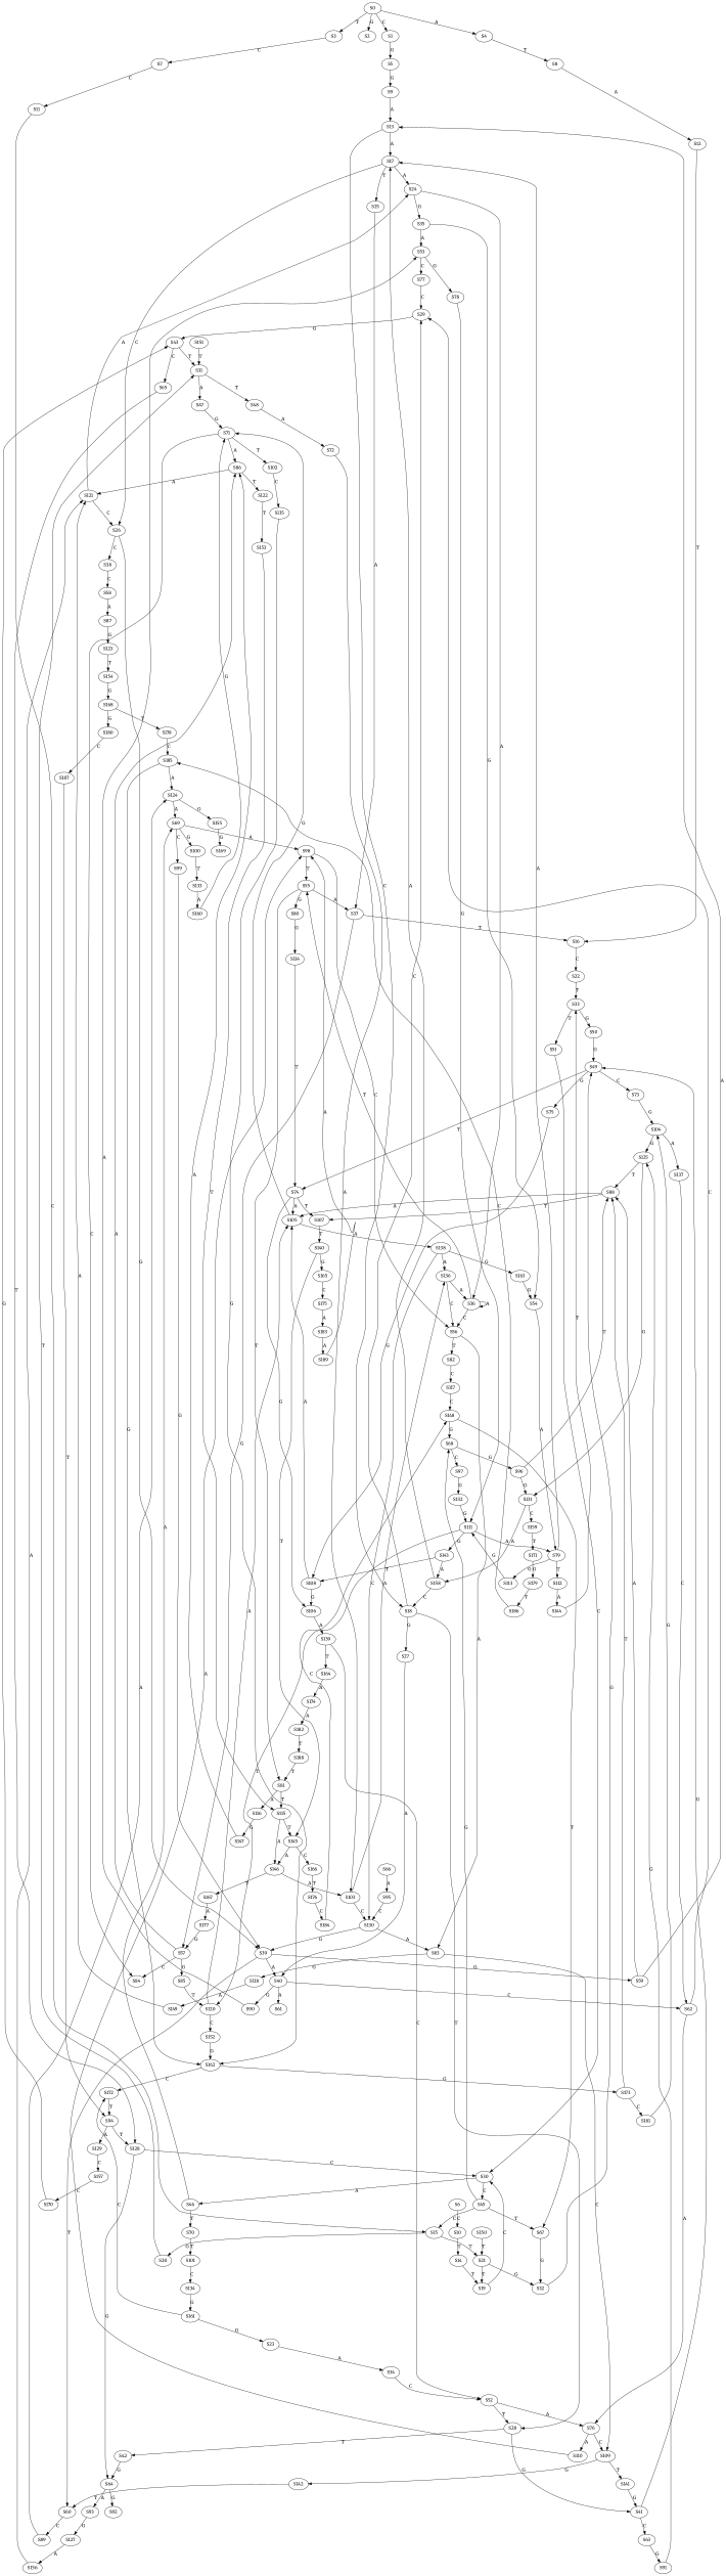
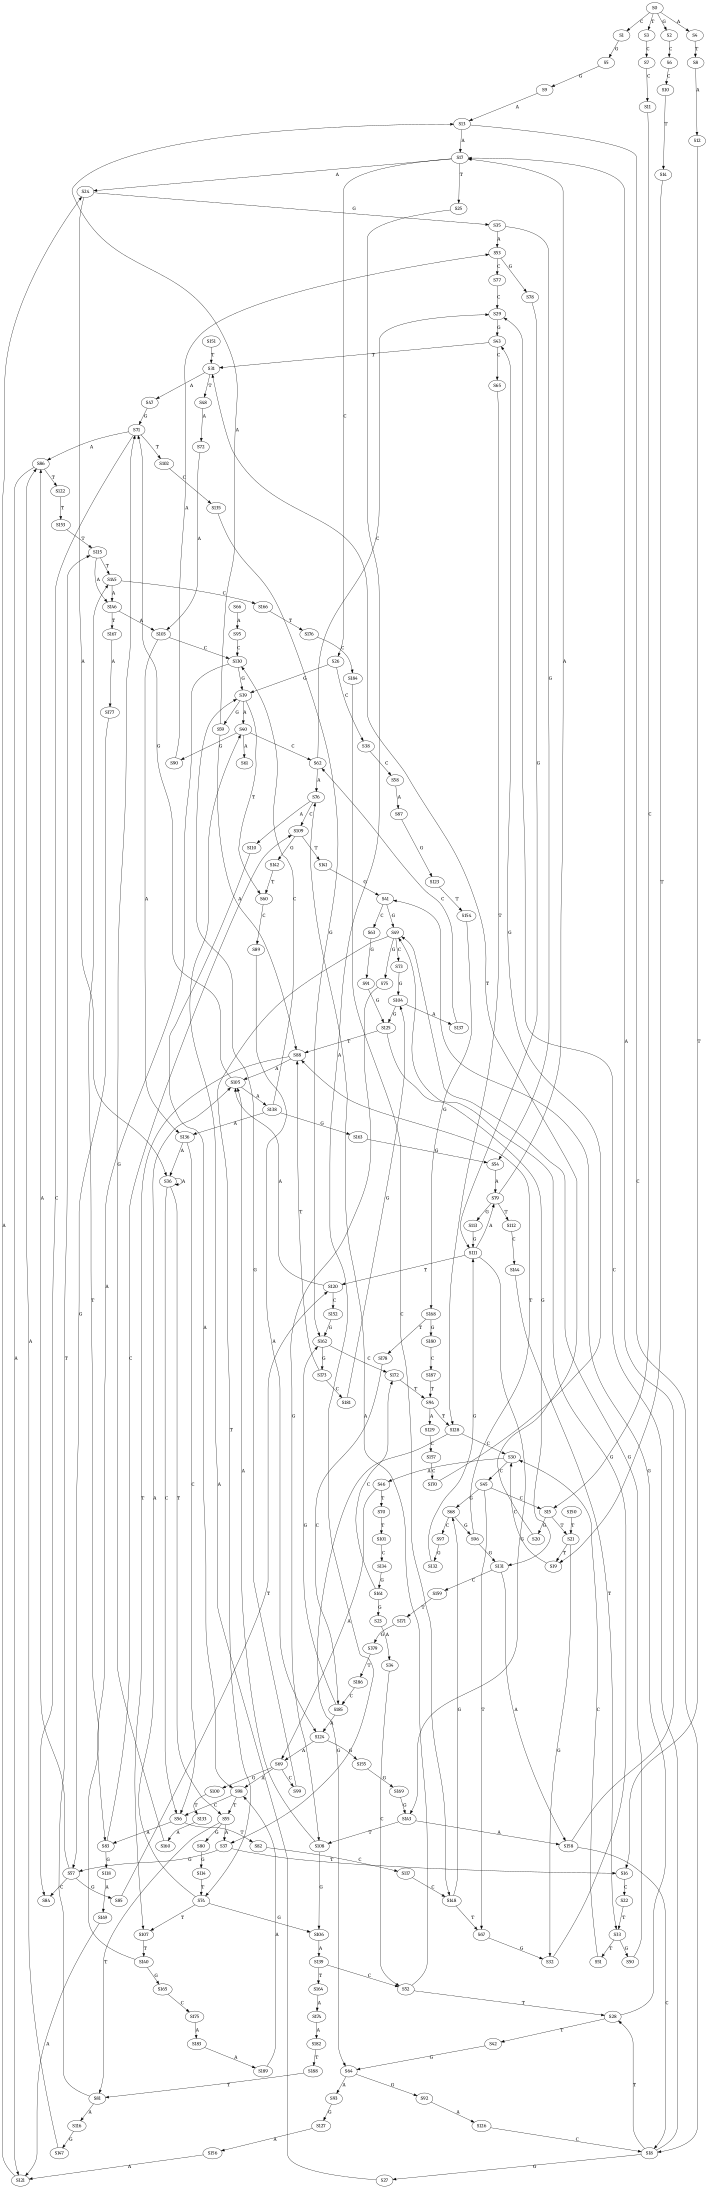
  strict digraph {
    fontname=Merriweather
    node [fontname=Merriweather]
    edge [fontname=Merriweather]
    S0
    S1
    S2
    S3
    S4
    S5
    S6
    S7
    S8
    S9
    S10
    S11
    S12
    S13
    S14
    S15
    S16
    S17
    S18
    S19
    S20
    S21
    S22
    S24
    S25
    S26
    S27
    S28
    S29
    S30
    S31
    S32
    S33
    S23
    S34
    S35
    S36
    S37
    S38
    S39
    S40
    S41
    S42
    S43
    S45
    S46
    S47
    S48
    S49
    S50
    S51
    S52
    S53
    S54
    S55
    S56
    S57
    S58
    S59
    S60
    S61
    S62
    S90
    S63
    S64
    S65
    S67
    S68
    S69
    S70
    S71
    S72
    S73
    S74
    S75
    S76
    S77
    S78
    S79
    S80
    S81
    S82
    S83
    S84
    S85
    S86
    S87
    S88
    S89
    S91
    S92
    S93
    S128
    S66
    S95
    S96
    S97
    S98
    S99
    S100
    S101
    S102
    S103
    S104
    S105
    S106
    S107
    S108
    S109
    S110
    S111
    S112
    S113
    S114
    S115
    S116
    S117
    S118
    S120
    S121
    S122
    S123
    S124
    S125
+   S126
    S127
    S94
    S129
    S130
    S131
    S132
    S133
    S134
    S135
    S136
    S137
    S138
    S139
    S140
    S141
    S142
    S143
    S144
    S145
    S146
    S147
    S148
    S149
    S152
    S153
    S154
    S155
    S156
    S157
    S158
    S159
    S160
    S161
    S162
    S163
    S164
    S165
    S166
    S167
    S150
    S151
    S168
    S169
    S170
    S171
    S172
    S173
    S174
    S175
    S176
    S177
    S178
    S180
-   S179
+   S179 [label=S379]
    S181
    S182
    S183
    S184
    S185
    S186
    S187
    S188
    S189
    S0 -> S1 [label=C]
    S0 -> S2 [label=G]
    S0 -> S3 [label=T]
    S0 -> S4 [label=A]
    S1 -> S5 [label=G]
+   S2 -> S6 [label=C]
    S3 -> S7 [label=C]
    S4 -> S8 [label=T]
    S5 -> S9 [label=G]
    S6 -> S10 [label=C]
    S7 -> S11 [label=C]
    S8 -> S12 [label=A]
    S9 -> S13 [label=A]
    S10 -> S14 [label=T]
    S11 -> S15 [label=C]
    S12 -> S16 [label=T]
    S13 -> S17 [label=A]
    S13 -> S18 [label=C]
    S14 -> S19 [label=T]
    S15 -> S20 [label=G]
    S15 -> S21 [label=T]
    S16 -> S22 [label=C]
    S17 -> S24 [label=A]
    S17 -> S25 [label=T]
    S17 -> S26 [label=C]
    S18 -> S27 [label=G]
    S18 -> S28 [label=T]
    S18 -> S29 [label=C]
    S19 -> S30 [label=C]
    S20 -> S31 [label=T]
    S21 -> S19 [label=T]
    S21 -> S32 [label=G]
    S22 -> S33 [label=T]
    S24 -> S35 [label=G]
    S24 -> S36 [label=A]
    S25 -> S37 [label=A]
    S26 -> S38 [label=C]
    S26 -> S39 [label=G]
    S27 -> S40 [label=A]
    S28 -> S41 [label=G]
    S28 -> S42 [label=T]
    S29 -> S43 [label=G]
    S30 -> S45 [label=C]
    S30 -> S46 [label=A]
    S31 -> S47 [label=A]
    S31 -> S48 [label=T]
    S32 -> S49 [label=G]
    S33 -> S50 [label=G]
    S33 -> S51 [label=T]
    S23 -> S34 [label=A]
    S34 -> S52 [label=C]
    S35 -> S53 [label=A]
    S35 -> S54 [label=G]
    S36 -> S36 [label=A]
    S36 -> S55 [label=T]
    S36 -> S56 [label=C]
    S37 -> S16 [label=T]
    S37 -> S57 [label=G]
    S38 -> S58 [label=C]
    S39 -> S40 [label=A]
    S39 -> S59 [label=G]
    S39 -> S60 [label=T]
    S40 -> S61 [label=A]
    S40 -> S62 [label=C]
    S40 -> S90 [label=G]
    S41 -> S49 [label=G]
    S41 -> S63 [label=C]
    S42 -> S64 [label=G]
    S43 -> S31 [label=T]
    S43 -> S65 [label=C]
    S45 -> S15 [label=C]
    S45 -> S67 [label=T]
    S45 -> S68 [label=G]
    S46 -> S69 [label=A]
    S46 -> S70 [label=T]
    S47 -> S71 [label=G]
    S48 -> S72 [label=A]
    S49 -> S73 [label=C]
    S49 -> S74 [label=T]
    S49 -> S75 [label=G]
    S50 -> S49 [label=G]
    S51 -> S30 [label=C]
    S52 -> S28 [label=T]
    S52 -> S76 [label=A]
    S53 -> S77 [label=C]
    S53 -> S78 [label=G]
    S54 -> S79 [label=A]
    S55 -> S37 [label=A]
    S55 -> S80 [label=G]
    S55 -> S81 [label=T]
    S56 -> S82 [label=T]
    S56 -> S83 [label=A]
    S57 -> S84 [label=C]
    S57 -> S85 [label=G]
    S57 -> S86 [label=A]
    S58 -> S87 [label=A]
    S59 -> S13 [label=A]
    S59 -> S88 [label=A]
    S60 -> S89 [label=C]
    S62 -> S29 [label=C]
    S62 -> S76 [label=A]
    S90 -> S53 [label=A]
    S63 -> S91 [label=G]
    S64 -> S92 [label=G]
    S64 -> S93 [label=A]
    S65 -> S128 [label=T]
    S67 -> S32 [label=G]
    S68 -> S96 [label=G]
    S68 -> S97 [label=C]
    S69 -> S98 [label=A]
    S69 -> S99 [label=C]
    S69 -> S100 [label=G]
    S70 -> S101 [label=T]
    S71 -> S84 [label=C]
    S71 -> S86 [label=A]
    S71 -> S102 [label=T]
    S72 -> S103 [label=A]
    S73 -> S104 [label=G]
    S74 -> S105 [label=A]
    S74 -> S106 [label=G]
    S74 -> S107 [label=T]
    S75 -> S108 [label=G]
    S76 -> S109 [label=C]
    S76 -> S110 [label=A]
    S77 -> S29 [label=C]
    S78 -> S111 [label=G]
    S79 -> S17 [label=A]
    S79 -> S112 [label=T]
    S79 -> S113 [label=G]
    S80 -> S114 [label=G]
    S81 -> S115 [label=T]
    S81 -> S116 [label=A]
    S82 -> S117 [label=C]
    S83 -> S109 [label=C]
    S83 -> S118 [label=G]
    S85 -> S120 [label=T]
    S86 -> S121 [label=A]
    S86 -> S122 [label=T]
    S87 -> S123 [label=G]
    S88 -> S105 [label=A]
    S88 -> S107 [label=T]
    S89 -> S124 [label=A]
    S91 -> S125 [label=G]
+   S92 -> S126 [label=A]
    S93 -> S127 [label=G]
    S128 -> S30 [label=C]
    S128 -> S64 [label=G]
    S66 -> S95 [label=A]
    S95 -> S130 [label=C]
    S96 -> S88 [label=T]
    S96 -> S131 [label=G]
    S97 -> S132 [label=G]
    S98 -> S55 [label=T]
    S98 -> S56 [label=C]
    S99 -> S39 [label=G]
    S100 -> S133 [label=T]
    S101 -> S134 [label=C]
    S102 -> S135 [label=C]
    S103 -> S130 [label=C]
    S103 -> S136 [label=A]
    S104 -> S125 [label=G]
    S104 -> S137 [label=A]
    S105 -> S71 [label=G]
    S105 -> S138 [label=A]
    S106 -> S139 [label=A]
    S107 -> S140 [label=T]
    S108 -> S105 [label=A]
    S108 -> S106 [label=G]
    S109 -> S141 [label=T]
    S109 -> S142 [label=G]
    S110 -> S98 [label=A]
    S111 -> S79 [label=A]
    S111 -> S120 [label=T]
    S111 -> S143 [label=G]
-   S112 -> S144 [label=A]
+   S112 -> S144 [label=C]
    S113 -> S111 [label=G]
    S114 -> S74 [label=T]
    S115 -> S145 [label=T]
    S115 -> S146 [label=A]
    S116 -> S147 [label=G]
    S117 -> S148 [label=C]
    S118 -> S149 [label=A]
    S120 -> S105 [label=A]
    S120 -> S152 [label=C]
    S121 -> S24 [label=A]
-   S121 -> S26 [label=C]
    S122 -> S153 [label=T]
    S123 -> S154 [label=T]
    S124 -> S69 [label=A]
    S124 -> S155 [label=G]
    S125 -> S88 [label=T]
    S125 -> S131 [label=G]
+   S126 -> S18 [label=C]
    S127 -> S156 [label=A]
    S94 -> S128 [label=T]
    S94 -> S129 [label=A]
    S129 -> S157 [label=C]
    S130 -> S39 [label=G]
    S130 -> S83 [label=A]
    S131 -> S158 [label=A]
    S131 -> S159 [label=C]
    S132 -> S111 [label=G]
    S133 -> S160 [label=A]
    S134 -> S161 [label=G]
    S135 -> S162 [label=G]
    S136 -> S36 [label=A]
    S136 -> S56 [label=C]
    S137 -> S62 [label=C]
    S138 -> S130 [label=C]
    S138 -> S136 [label=A]
    S138 -> S163 [label=G]
    S139 -> S52 [label=C]
    S139 -> S164 [label=T]
    S140 -> S145 [label=T]
    S140 -> S165 [label=G]
    S141 -> S41 [label=G]
    S142 -> S60 [label=T]
    S143 -> S108 [label=T]
    S143 -> S158 [label=A]
    S144 -> S33 [label=T]
    S145 -> S146 [label=A]
    S145 -> S166 [label=C]
    S146 -> S103 [label=A]
    S146 -> S167 [label=T]
    S147 -> S86 [label=A]
    S148 -> S67 [label=T]
    S148 -> S68 [label=G]
    S149 -> S121 [label=A]
    S152 -> S162 [label=G]
    S153 -> S115 [label=T]
    S154 -> S168 [label=G]
    S155 -> S169 [label=G]
    S156 -> S121 [label=A]
    S157 -> S170 [label=C]
    S158 -> S17 [label=A]
    S158 -> S18 [label=C]
    S159 -> S171 [label=T]
    S160 -> S71 [label=G]
    S161 -> S23 [label=G]
    S161 -> S172 [label=C]
    S162 -> S172 [label=C]
    S162 -> S173 [label=G]
    S163 -> S54 [label=G]
    S164 -> S174 [label=A]
    S165 -> S175 [label=C]
    S166 -> S176 [label=T]
    S167 -> S177 [label=A]
    S150 -> S21 [label=T]
    S151 -> S31 [label=T]
    S168 -> S178 [label=T]
    S168 -> S180 [label=G]
+   S169 -> S143 [label=G]
    S170 -> S43 [label=G]
    S171 -> S179 [label=G]
    S172 -> S94 [label=T]
    S173 -> S88 [label=T]
    S173 -> S181 [label=C]
    S174 -> S182 [label=A]
    S175 -> S183 [label=A]
    S176 -> S184 [label=C]
    S177 -> S57 [label=G]
    S178 -> S185 [label=C]
    S180 -> S187 [label=C]
    S179 -> S186 [label=T]
    S181 -> S104 [label=G]
    S182 -> S188 [label=T]
    S183 -> S189 [label=A]
    S184 -> S148 [label=C]
    S185 -> S124 [label=A]
    S185 -> S162 [label=G]
    S186 -> S185 [label=C]
    S187 -> S94 [label=T]
    S188 -> S81 [label=T]
    S189 -> S98 [label=A]
  }
